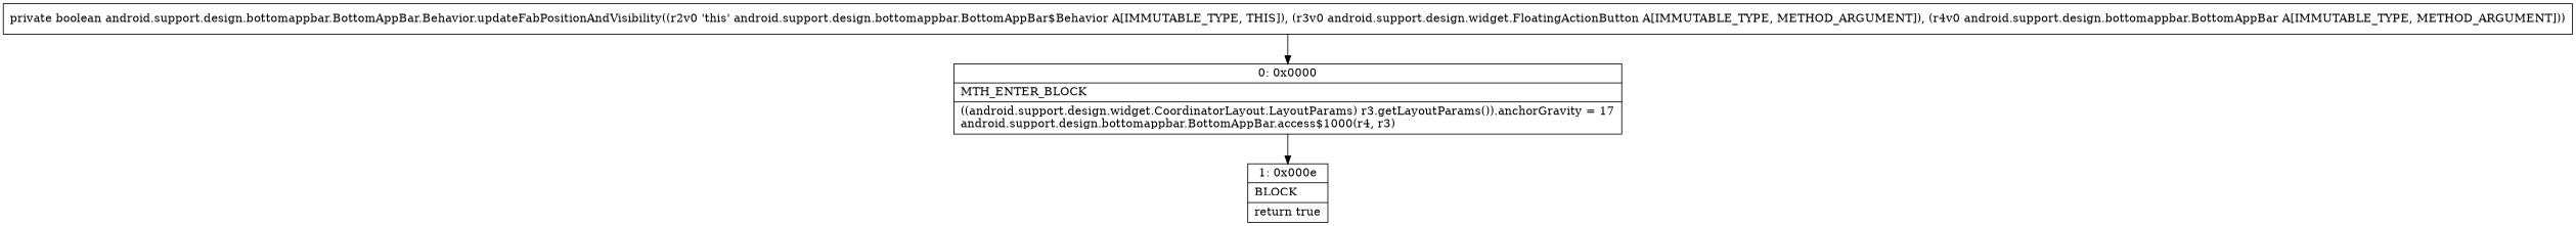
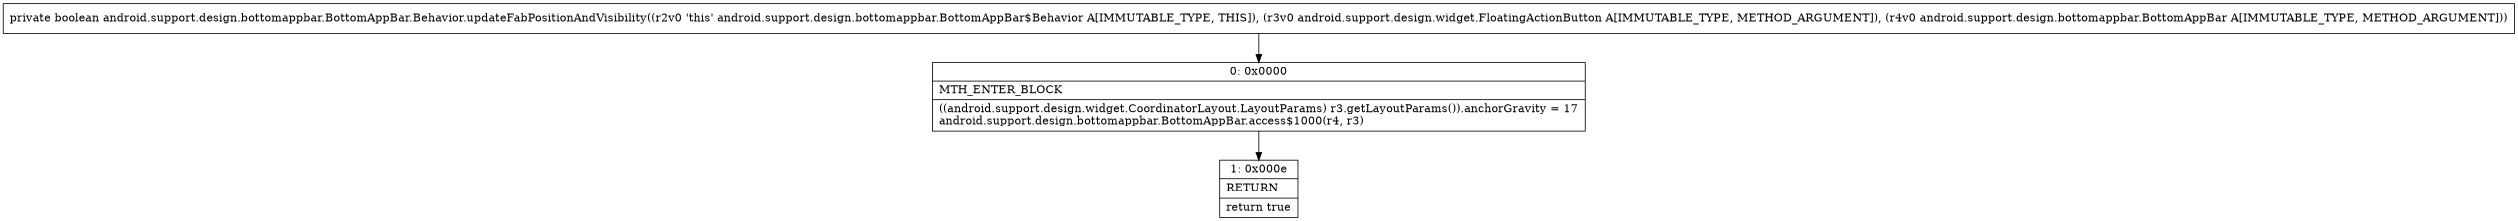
  digraph {
    node [shape=record]
    n1 [label="{0\:\ 0x0000|MTH_ENTER_BLOCK\l|((android.support.design.widget.CoordinatorLayout.LayoutParams) r3.getLayoutParams()).anchorGravity = 17\landroid.support.design.bottomappbar.BottomAppBar.access$1000(r4, r3)\l}"]
-   n2 [label="{1\:\ 0x000e|BLOCK\l|return true\l}"]
+   n2 [label="{1\:\ 0x000e|RETURN\l|return true\l}"]
    n3 [label="{private boolean android.support.design.bottomappbar.BottomAppBar.Behavior.updateFabPositionAndVisibility((r2v0 'this' android.support.design.bottomappbar.BottomAppBar$Behavior A[IMMUTABLE_TYPE, THIS]), (r3v0 android.support.design.widget.FloatingActionButton A[IMMUTABLE_TYPE, METHOD_ARGUMENT]), (r4v0 android.support.design.bottomappbar.BottomAppBar A[IMMUTABLE_TYPE, METHOD_ARGUMENT])) }"]
    n1 -> n2
    n3 -> n1
  }
